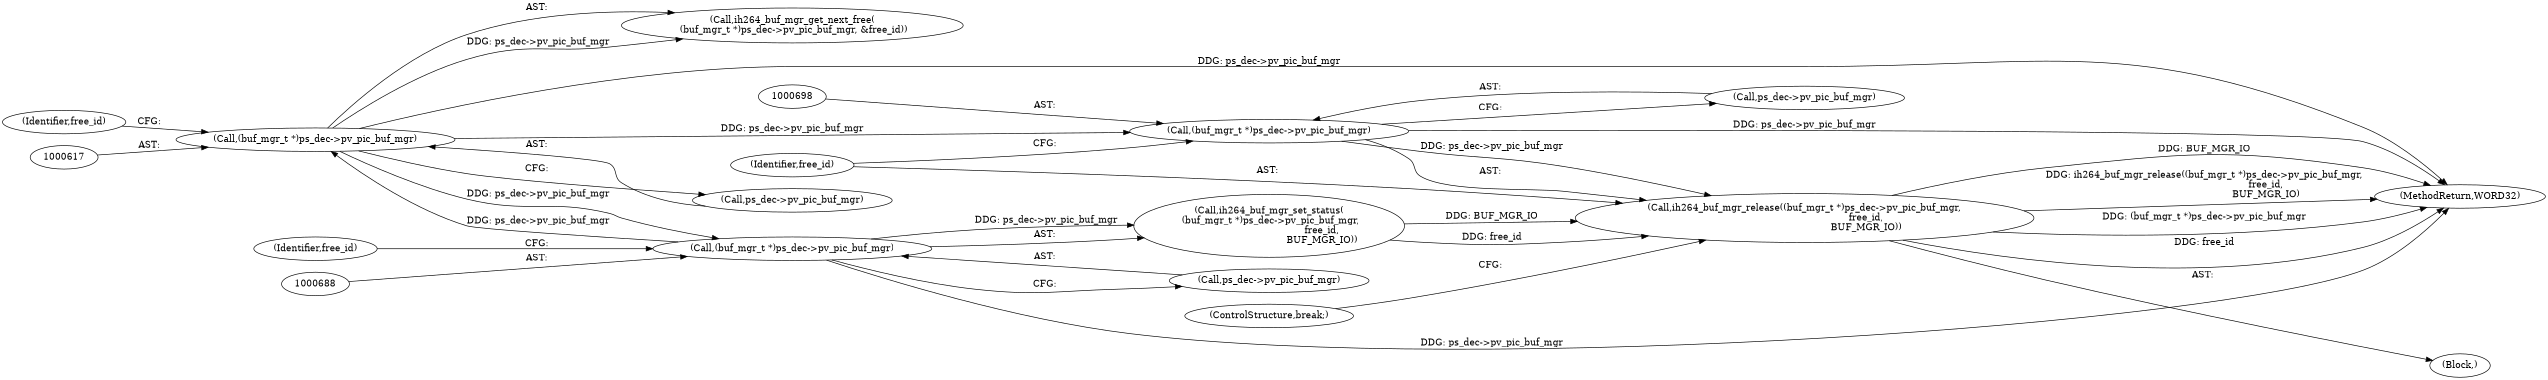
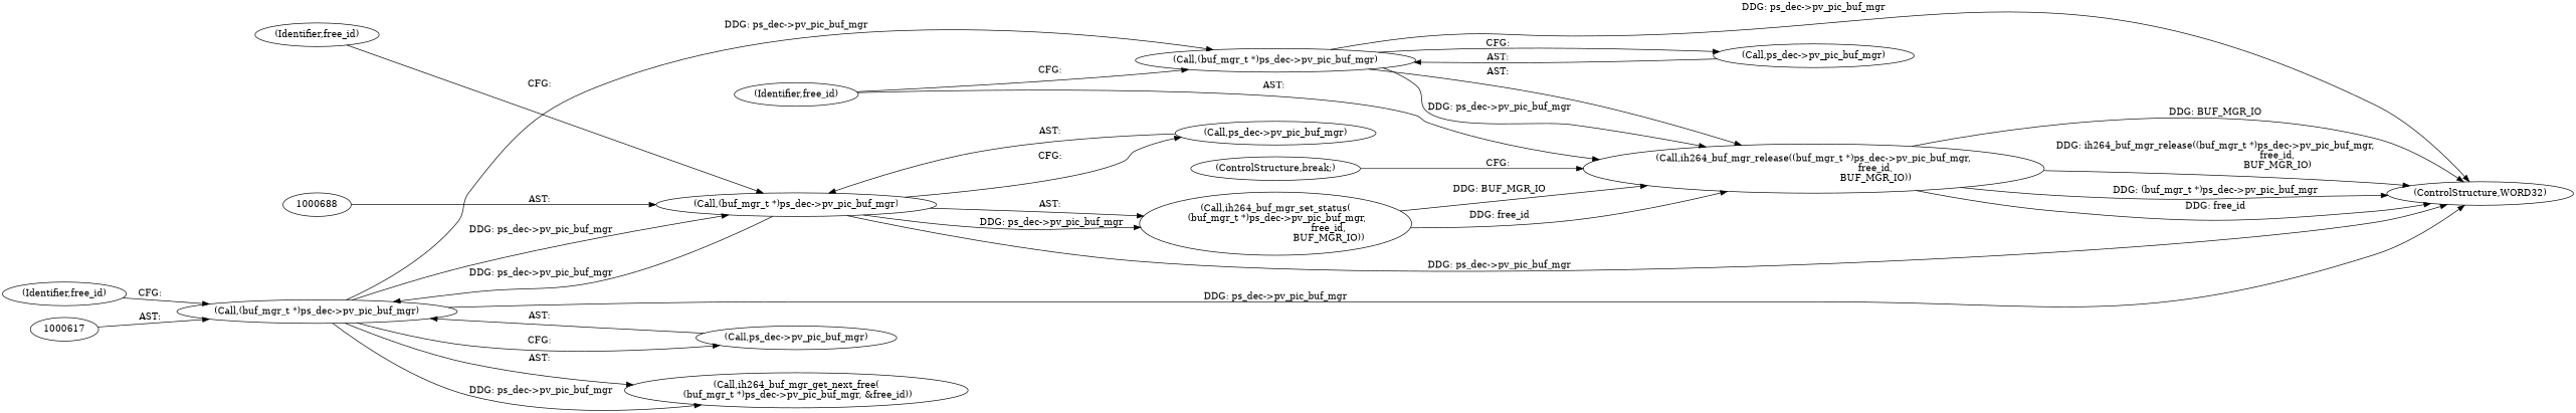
  digraph {
    rankdir=LR
    n1 [label="(Call,(buf_mgr_t *)ps_dec->pv_pic_buf_mgr)"]
    n2 [label="(Call,ih264_buf_mgr_release((buf_mgr_t *)ps_dec->pv_pic_buf_mgr,\n                                          free_id,\n                                          BUF_MGR_IO))"]
-   n3 [label="(MethodReturn,WORD32)"]
+   n3 [label="(ControlStructure,WORD32)"]
    n4 [label="(Call,ps_dec->pv_pic_buf_mgr)"]
-   n5 [label="(Block,)"]
    n6 [label="(Call,(buf_mgr_t *)ps_dec->pv_pic_buf_mgr)"]
    n7 [label="(Call,(buf_mgr_t *)ps_dec->pv_pic_buf_mgr)"]
    n8 [label="(Call,ih264_buf_mgr_get_next_free(\n (buf_mgr_t *)ps_dec->pv_pic_buf_mgr, &free_id))"]
    n9 [label="(Call,ps_dec->pv_pic_buf_mgr)"]
    n10 [label="(Call,ih264_buf_mgr_set_status(\n (buf_mgr_t *)ps_dec->pv_pic_buf_mgr,\n                                    free_id,\n                                    BUF_MGR_IO))"]
    n11 [label="(Call,ps_dec->pv_pic_buf_mgr)"]
    n12 [label="(Identifier,free_id)"]
    n13 [label="(Identifier,free_id)"]
    n14 [label="(Identifier,free_id)"]
    n15 [label="(ControlStructure,break;)"]
-   1000698
    1000617
    1000688
    n1 -> n2 [label="AST: "]
    n1 -> n2 [label="DDG: ps_dec->pv_pic_buf_mgr"]
    n1 -> n3 [label="DDG: ps_dec->pv_pic_buf_mgr"]
    n1 -> n4 [label="CFG: "]
    n2 -> n3 [label="DDG: ih264_buf_mgr_release((buf_mgr_t *)ps_dec->pv_pic_buf_mgr,\n                                          free_id,\n                                          BUF_MGR_IO)"]
    n2 -> n3 [label="DDG: (buf_mgr_t *)ps_dec->pv_pic_buf_mgr"]
    n2 -> n3 [label="DDG: free_id"]
    n2 -> n3 [label="DDG: BUF_MGR_IO"]
-   n2 -> n5 [label="AST: "]
    n4 -> n1 [label="AST: "]
    n6 -> n1 [label="DDG: ps_dec->pv_pic_buf_mgr"]
    n6 -> n3 [label="DDG: ps_dec->pv_pic_buf_mgr"]
    n6 -> n7 [label="DDG: ps_dec->pv_pic_buf_mgr"]
    n6 -> n8 [label="AST: "]
    n6 -> n8 [label="DDG: ps_dec->pv_pic_buf_mgr"]
    n6 -> n9 [label="CFG: "]
    n7 -> n3 [label="DDG: ps_dec->pv_pic_buf_mgr"]
    n7 -> n6 [label="DDG: ps_dec->pv_pic_buf_mgr"]
    n7 -> n10 [label="AST: "]
    n7 -> n10 [label="DDG: ps_dec->pv_pic_buf_mgr"]
    n7 -> n11 [label="CFG: "]
    n9 -> n6 [label="AST: "]
    n10 -> n2 [label="DDG: free_id"]
    n10 -> n2 [label="DDG: BUF_MGR_IO"]
    n11 -> n7 [label="AST: "]
    n12 -> n7 [label="CFG: "]
    n13 -> n1 [label="CFG: "]
    n13 -> n2 [label="AST: "]
    n14 -> n6 [label="CFG: "]
    n15 -> n2 [label="CFG: "]
-   1000698 -> n1 [label="AST: "]
    1000617 -> n6 [label="AST: "]
    1000688 -> n7 [label="AST: "]
  }
